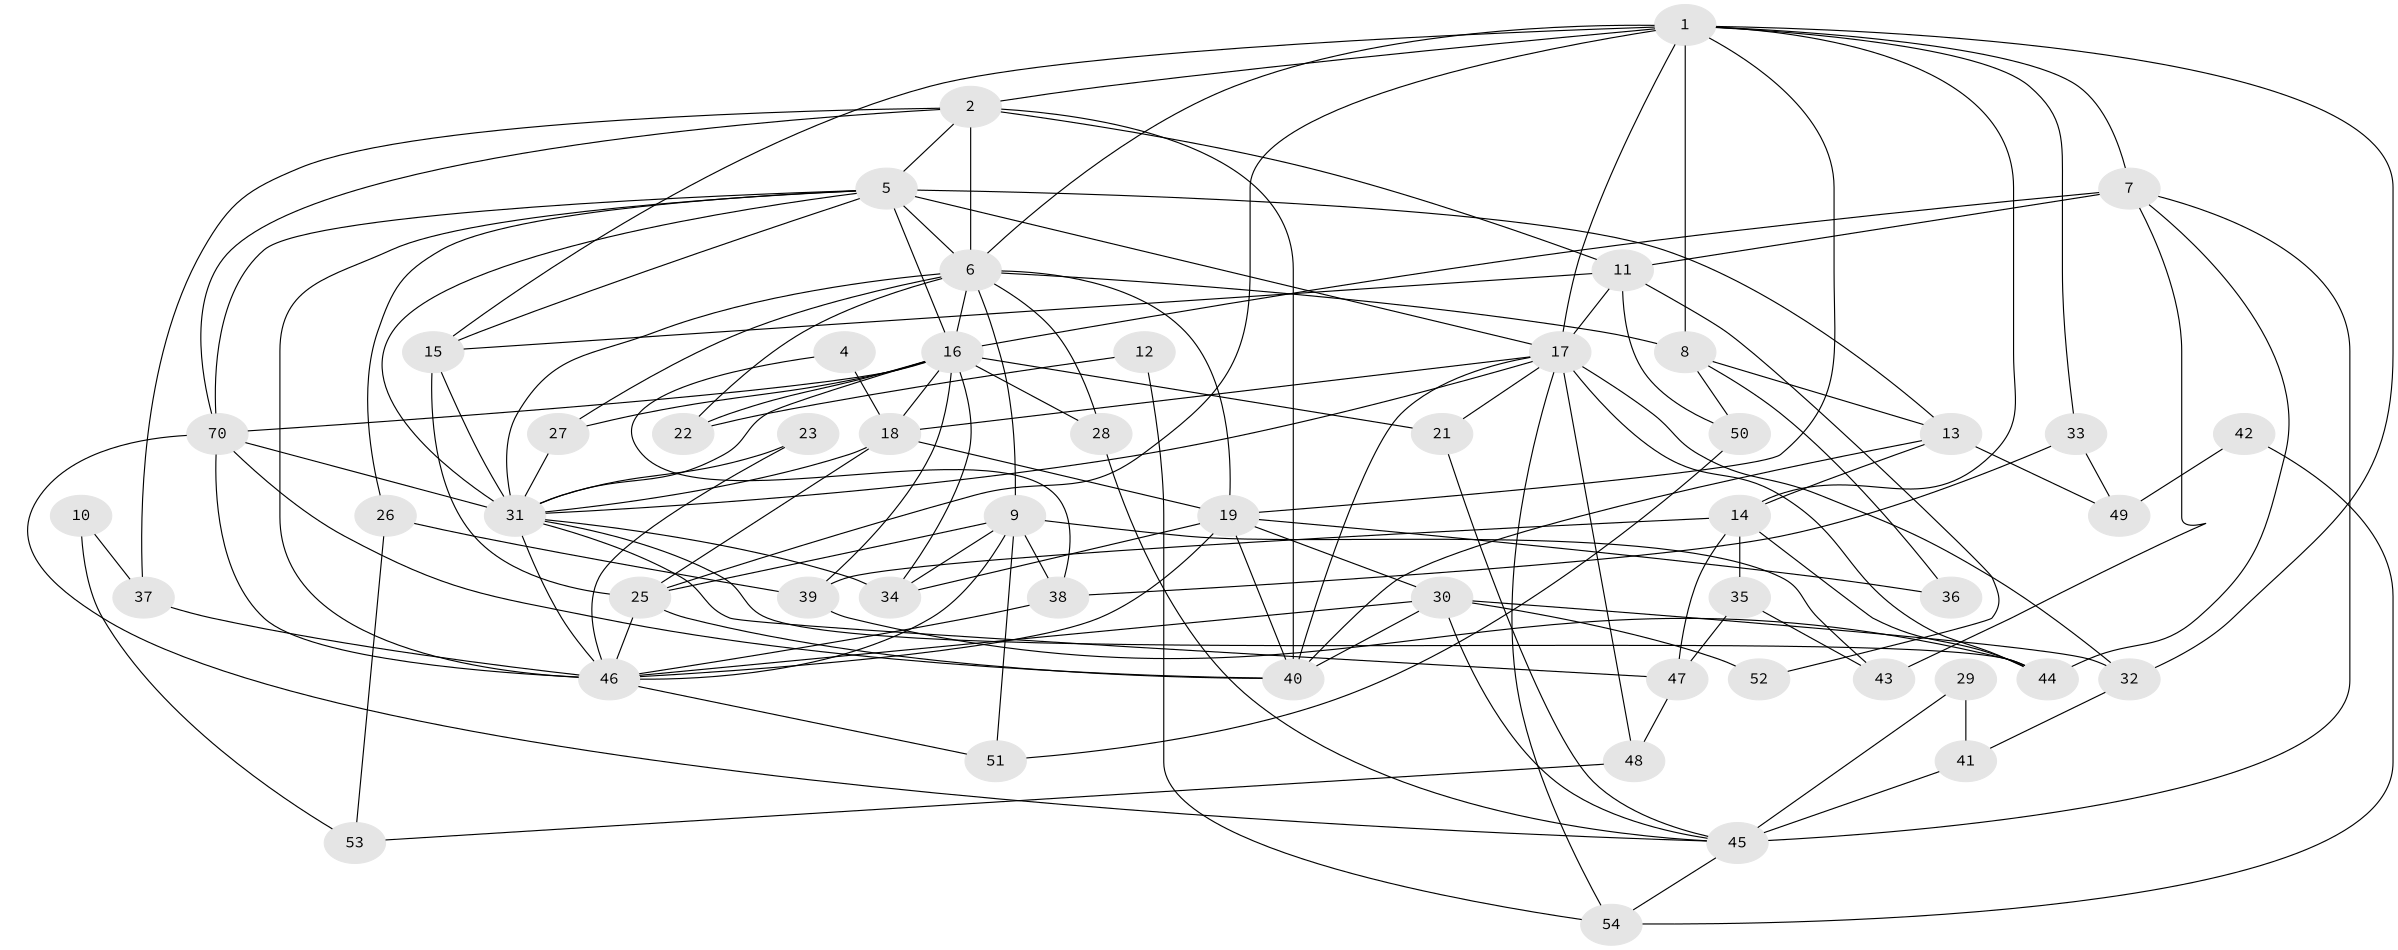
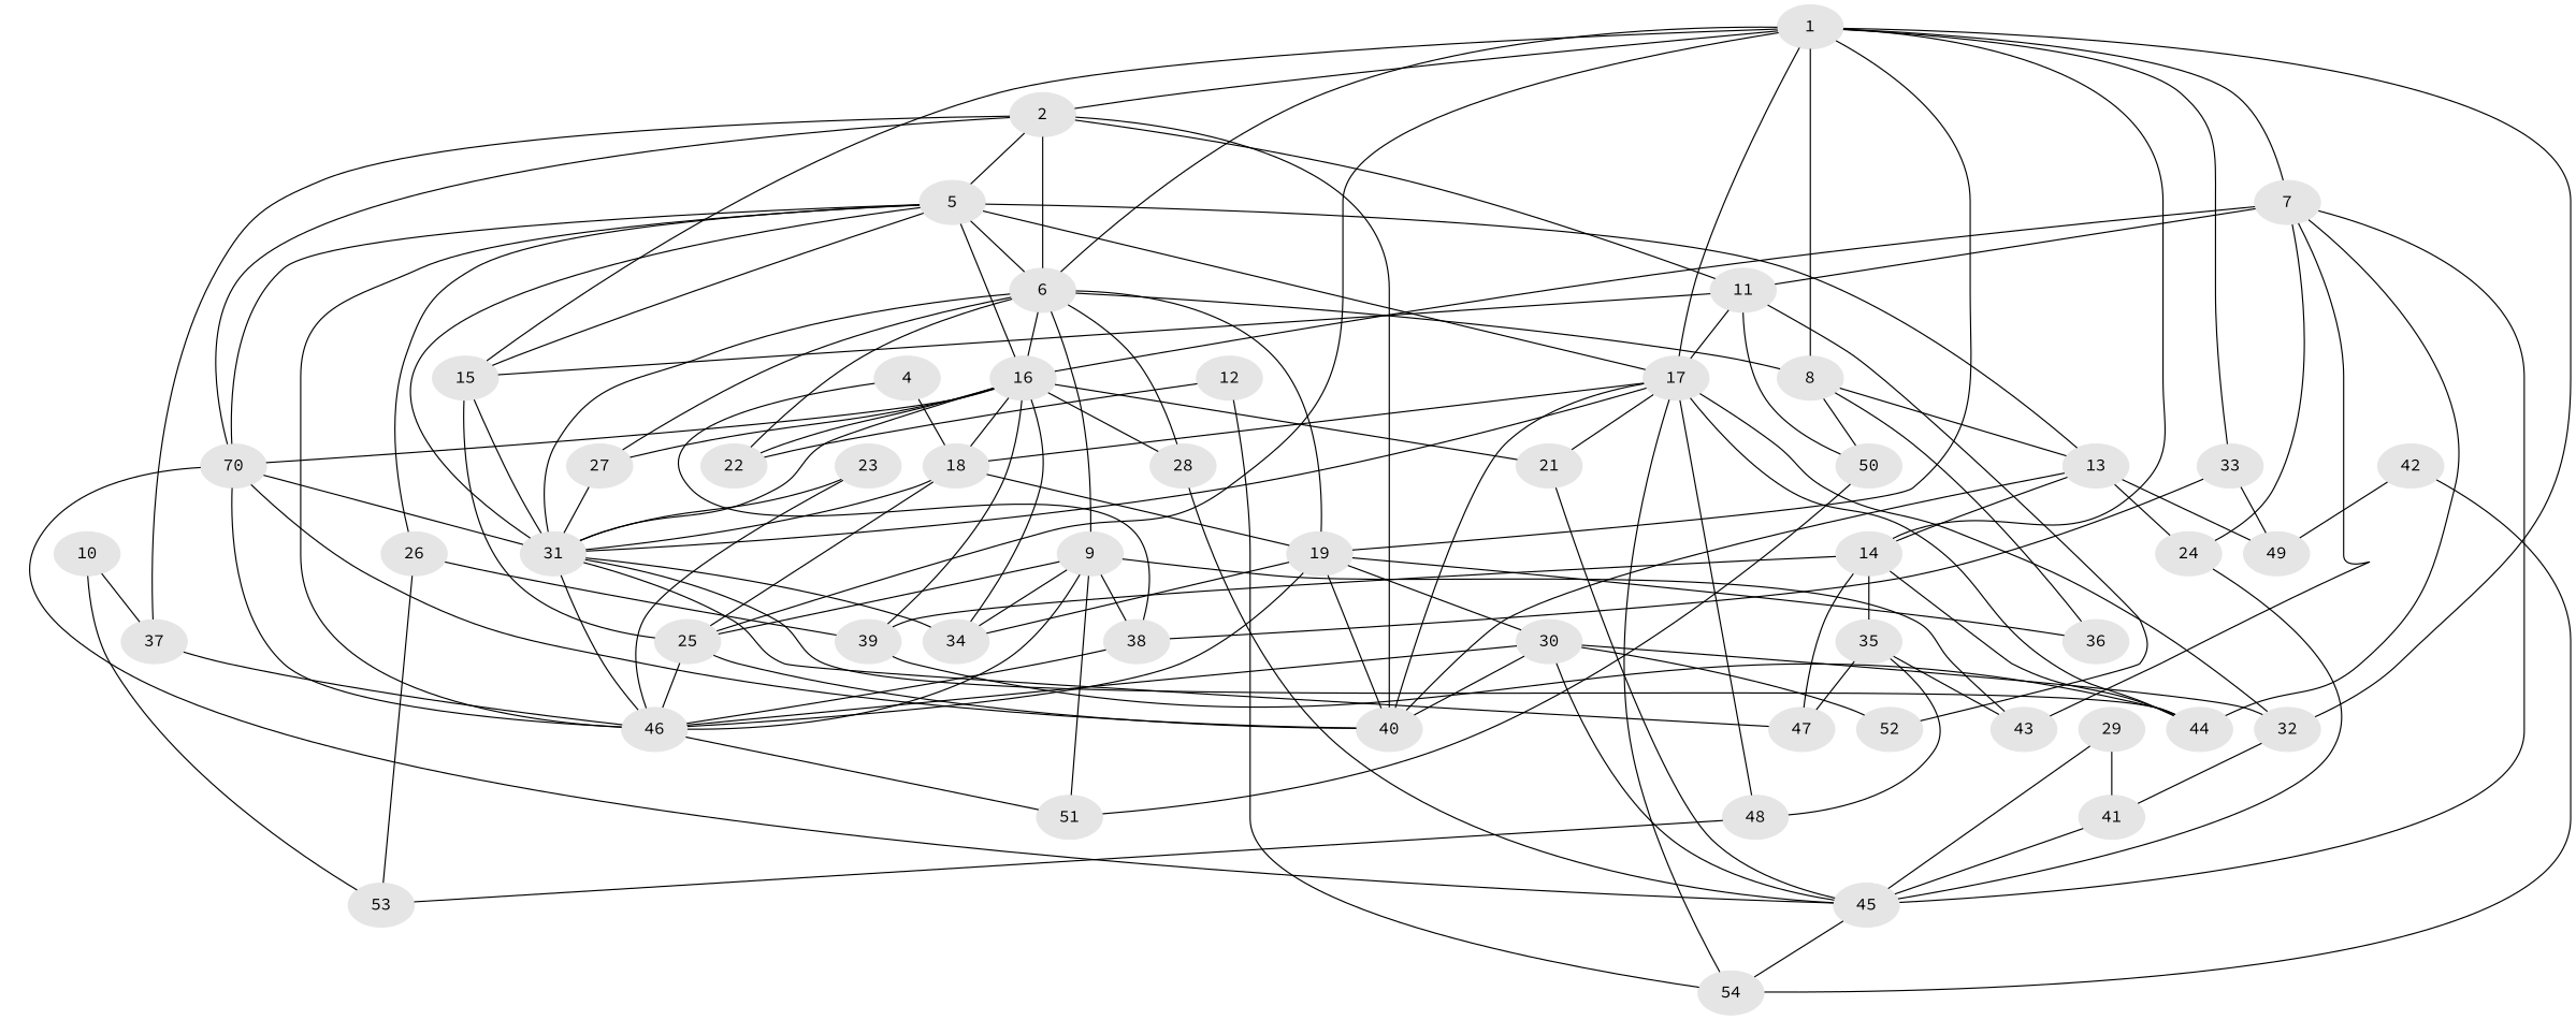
  graph {
    fontname="Source Code Pro"
    node [color=gray90 fontname="Source Code Pro" style=filled]
    edge [fontname="Source Code Pro" weight=1.0]
    1
    2
    6
    7
    8
    14
    15
    17
    19
    25
    32
    33
    5
    11
    n15 [label=70]
    37
    40
    27
    16
    31
    9
    22
    28
+   24
    43
    44
    45
    13
    36
    50
    35
    39
    47
    18
    54
    21
    48
    30
    46
    34
    41
    26
    52
    4
    38
    49
    53
    51
    10
    12
    23
    29
    42
    1 -- 2
    1 -- 6
    1 -- 7 [weight=2.0]
    1 -- 8 [weight=2.0]
    1 -- 14
    1 -- 15
    1 -- 17 [weight=2.0]
    1 -- 19
    1 -- 25
    1 -- 32
    1 -- 33
    2 -- 6
    2 -- 5
    2 -- 11
    2 -- n15
    2 -- 37
    2 -- 40
    6 -- 8 [weight=2.0]
    6 -- 19
    6 -- 27
    6 -- 16 [weight=2.0]
    6 -- 31
    6 -- 9
    6 -- 22
    6 -- 28
    7 -- 11 [weight=2.0]
    7 -- 16
+   7 -- 24
    7 -- 43
    7 -- 44
    7 -- 45 [weight=2.0]
    8 -- 13
    8 -- 36
    8 -- 50
    14 -- 44
    14 -- 35 [weight=2.0]
    14 -- 39
    14 -- 47
    15 -- 25
    15 -- 31
    17 -- 32
    17 -- 40
    17 -- 31
    17 -- 44
    17 -- 18
    17 -- 54
    17 -- 21
    17 -- 48 [weight=2.0]
    19 -- 40
    19 -- 36
    19 -- 30
    19 -- 46 [weight=2.0]
    19 -- 34
    25 -- 40
    25 -- 46
    32 -- 41
    33 -- 38
    33 -- 49
    5 -- 6
    5 -- 15
    5 -- 17 [weight=2.0]
    5 -- n15
    5 -- 16
    5 -- 31
    5 -- 13
    5 -- 46 [weight=2.0]
    5 -- 26
    11 -- 15
    11 -- 17 [weight=2.0]
    11 -- 50
    11 -- 52
    n15 -- 40
    n15 -- 31
    n15 -- 45
    n15 -- 46
    37 -- 46
    27 -- 31
    16 -- n15 [weight=2.0]
    16 -- 27 [weight=2.0]
    16 -- 31
    16 -- 22
    16 -- 28
    16 -- 39
    16 -- 18
    16 -- 21 [weight=2.0]
    16 -- 34 [weight=2.0]
    31 -- 44
    31 -- 47
    31 -- 46
    31 -- 34
    9 -- 25
    9 -- 43
    9 -- 46
    9 -- 34
    9 -- 38
    9 -- 51
    28 -- 45
+   24 -- 45
    45 -- 54
    13 -- 14
    13 -- 40
+   13 -- 24
    13 -- 49
    50 -- 51
    35 -- 43
    35 -- 47
-   47 -- 48
+   35 -- 48
    39 -- 44
    18 -- 19 [weight=2.0]
    18 -- 25
    18 -- 31
    21 -- 45
    48 -- 53
    30 -- 32
    30 -- 40
    30 -- 45
    30 -- 46
    30 -- 52
    46 -- 51
    41 -- 45
    26 -- 39
    26 -- 53
    4 -- 18
    4 -- 38
    38 -- 46
    10 -- 37
    10 -- 53
    12 -- 22
    12 -- 54
    23 -- 31
    23 -- 46 [weight=2.0]
    29 -- 45
    29 -- 41
    42 -- 54
    42 -- 49
  }
